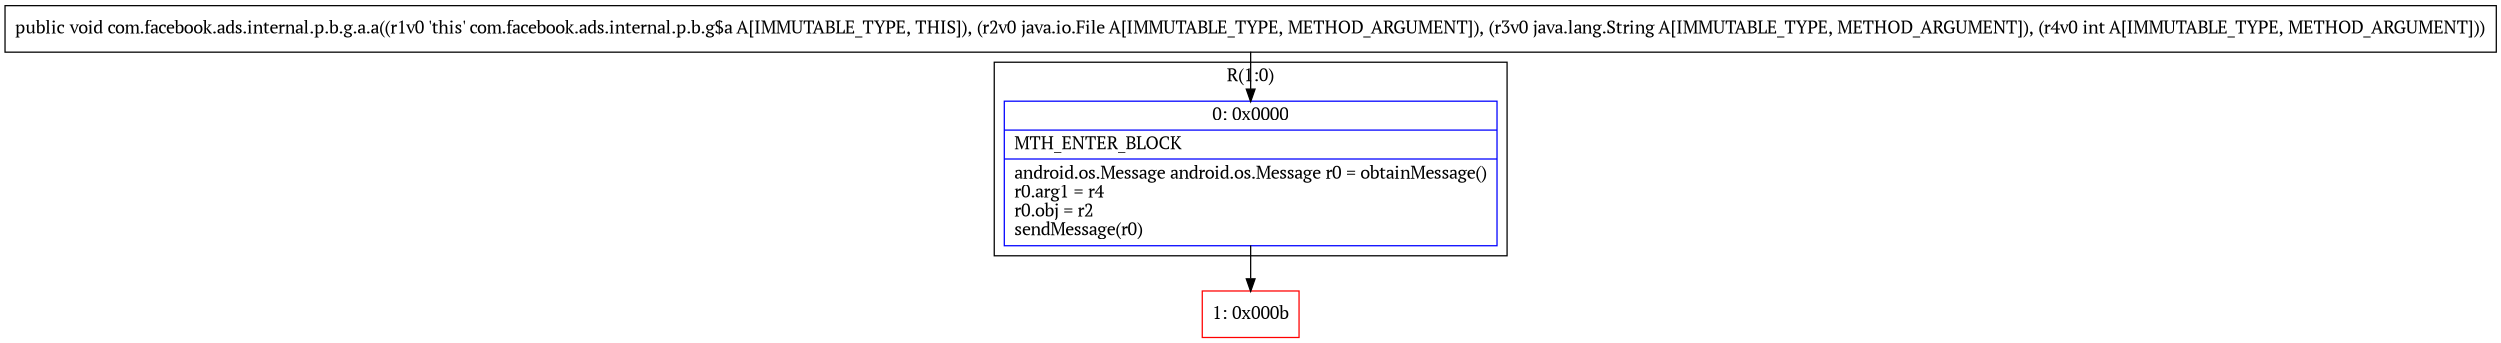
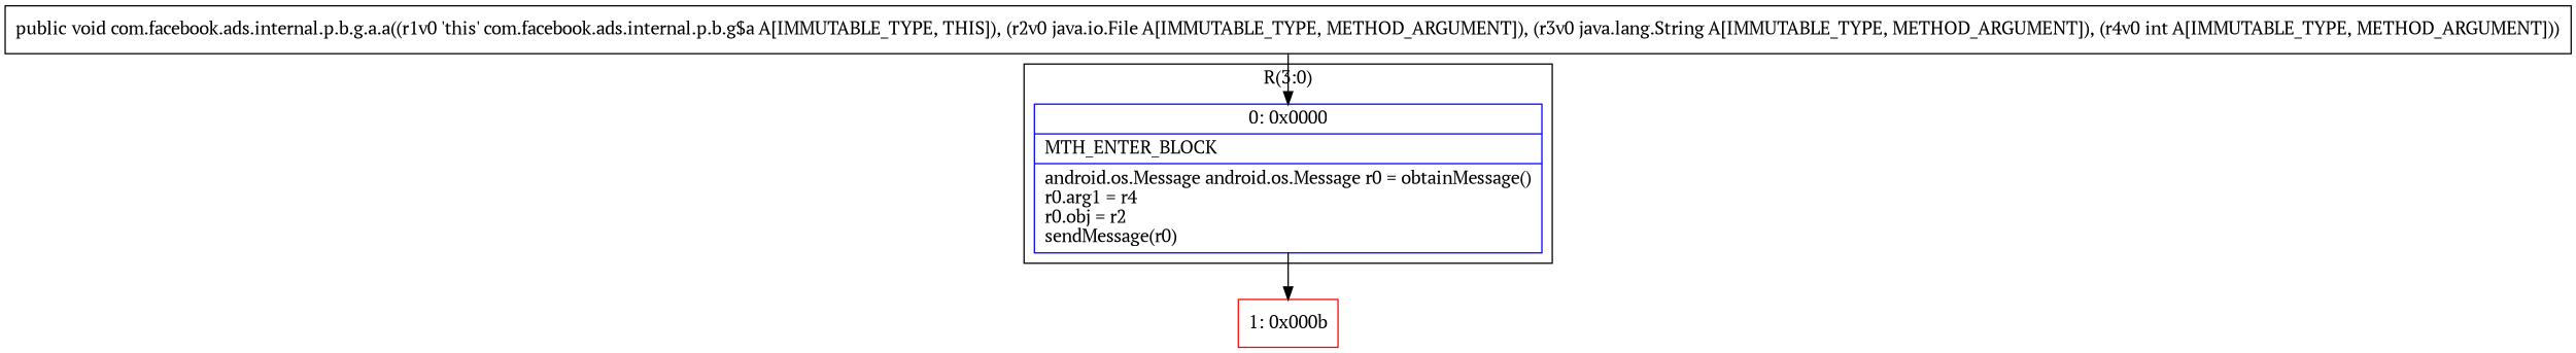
  digraph {
    fontname="PT Serif"
    node [shape=record fontname="PT Serif"]
    edge [fontname="PT Serif"]
    n1 [color=blue label="{0\:\ 0x0000|MTH_ENTER_BLOCK\l|android.os.Message android.os.Message r0 = obtainMessage()\lr0.arg1 = r4\lr0.obj = r2\lsendMessage(r0)\l}"]
    n2 [color=red label="{1\:\ 0x000b}"]
    n3 [label="{public void com.facebook.ads.internal.p.b.g.a.a((r1v0 'this' com.facebook.ads.internal.p.b.g$a A[IMMUTABLE_TYPE, THIS]), (r2v0 java.io.File A[IMMUTABLE_TYPE, METHOD_ARGUMENT]), (r3v0 java.lang.String A[IMMUTABLE_TYPE, METHOD_ARGUMENT]), (r4v0 int A[IMMUTABLE_TYPE, METHOD_ARGUMENT])) }"]
    subgraph cluster_1 {
-     label="R(1:0)"
+     label="R(3:0)"
      n1
    }
    n1 -> n2
    n3 -> n1
  }
